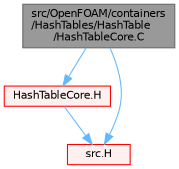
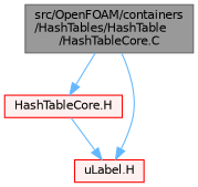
  digraph {
    node [color=red fillcolor="#FFF0F0" fontname=Helvetica fontsize=10 shape=box style=filled]
    edge [color=steelblue1 fontname=Helvetica fontsize=10 labelfontname=Helvetica labelfontsize=10 style=solid]
    n1 [color=gray40 fillcolor=grey60 fontcolor=black height=0.2 label="src/OpenFOAM/containers\l/HashTables/HashTable\l/HashTableCore.C" width=0.4]
    n2 [height=0.2 label="HashTableCore.H" width=0.4]
-   n3 [height=0.2 label="src.H" width=0.4]
+   n3 [height=0.2 label="uLabel.H" width=0.4]
    n1 -> n2
    n1 -> n3
    n2 -> n3
  }
